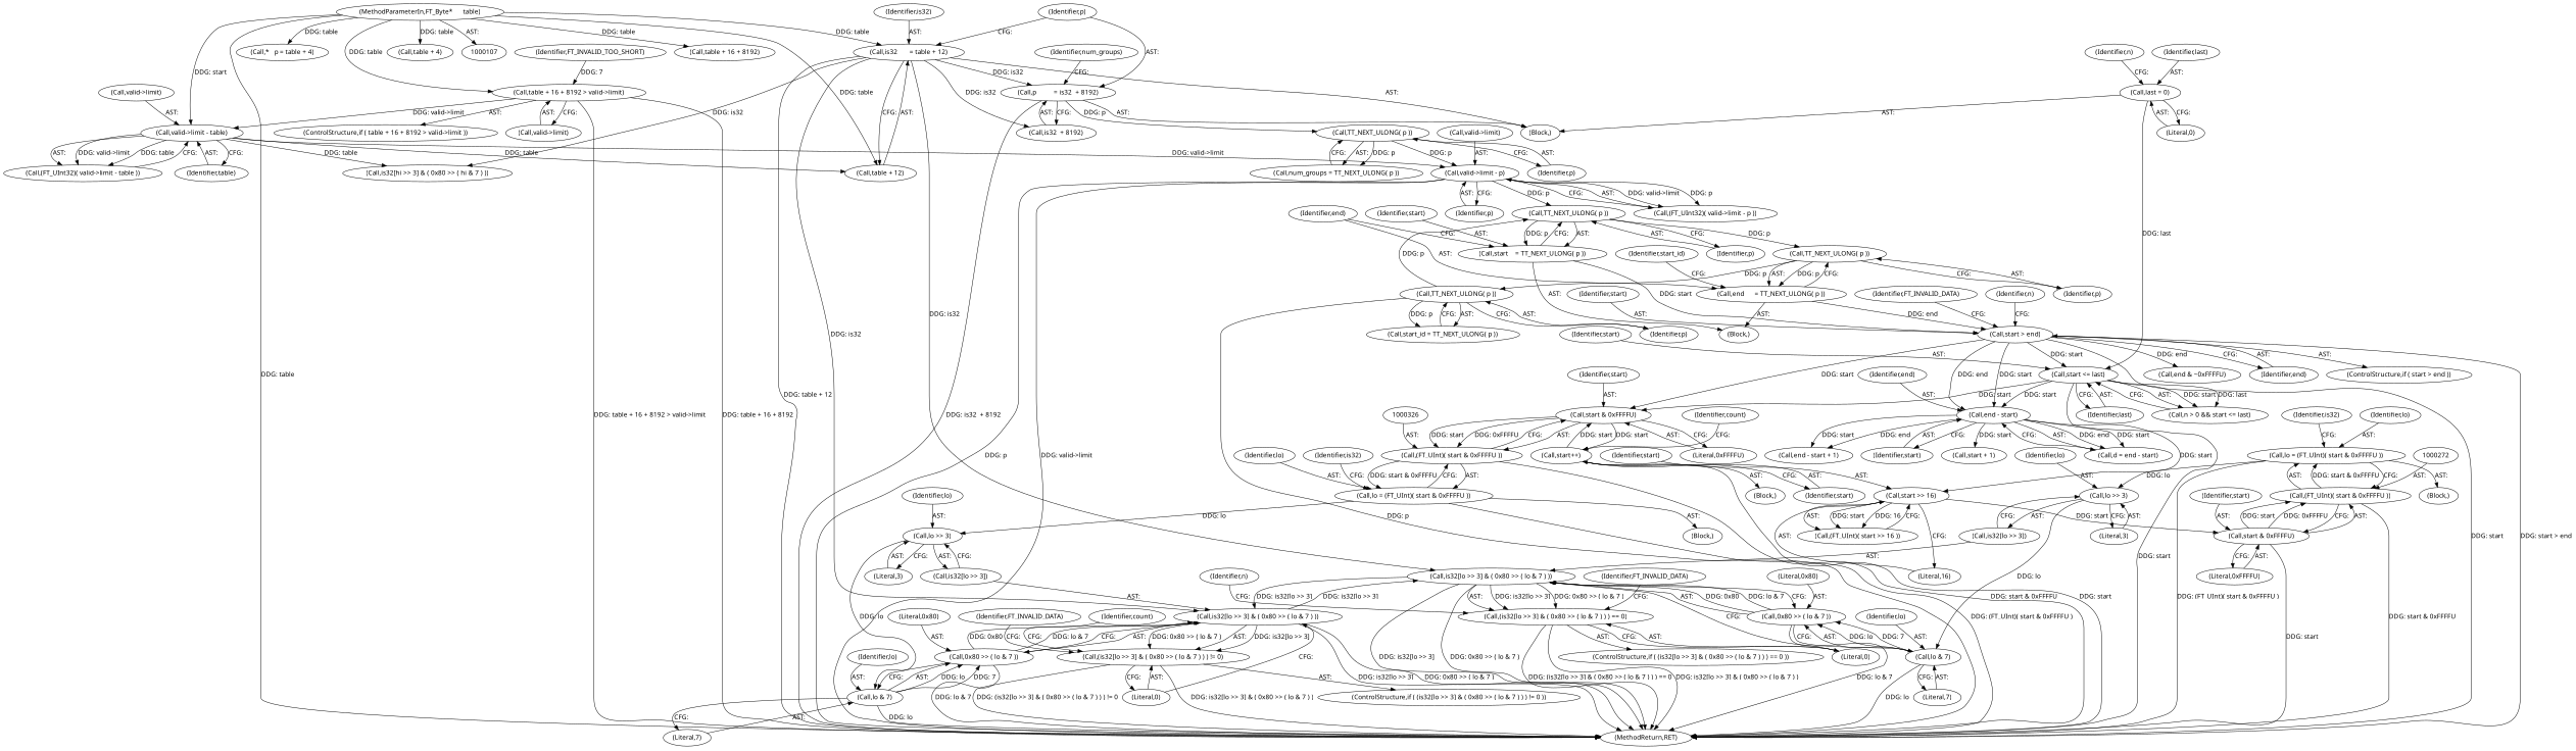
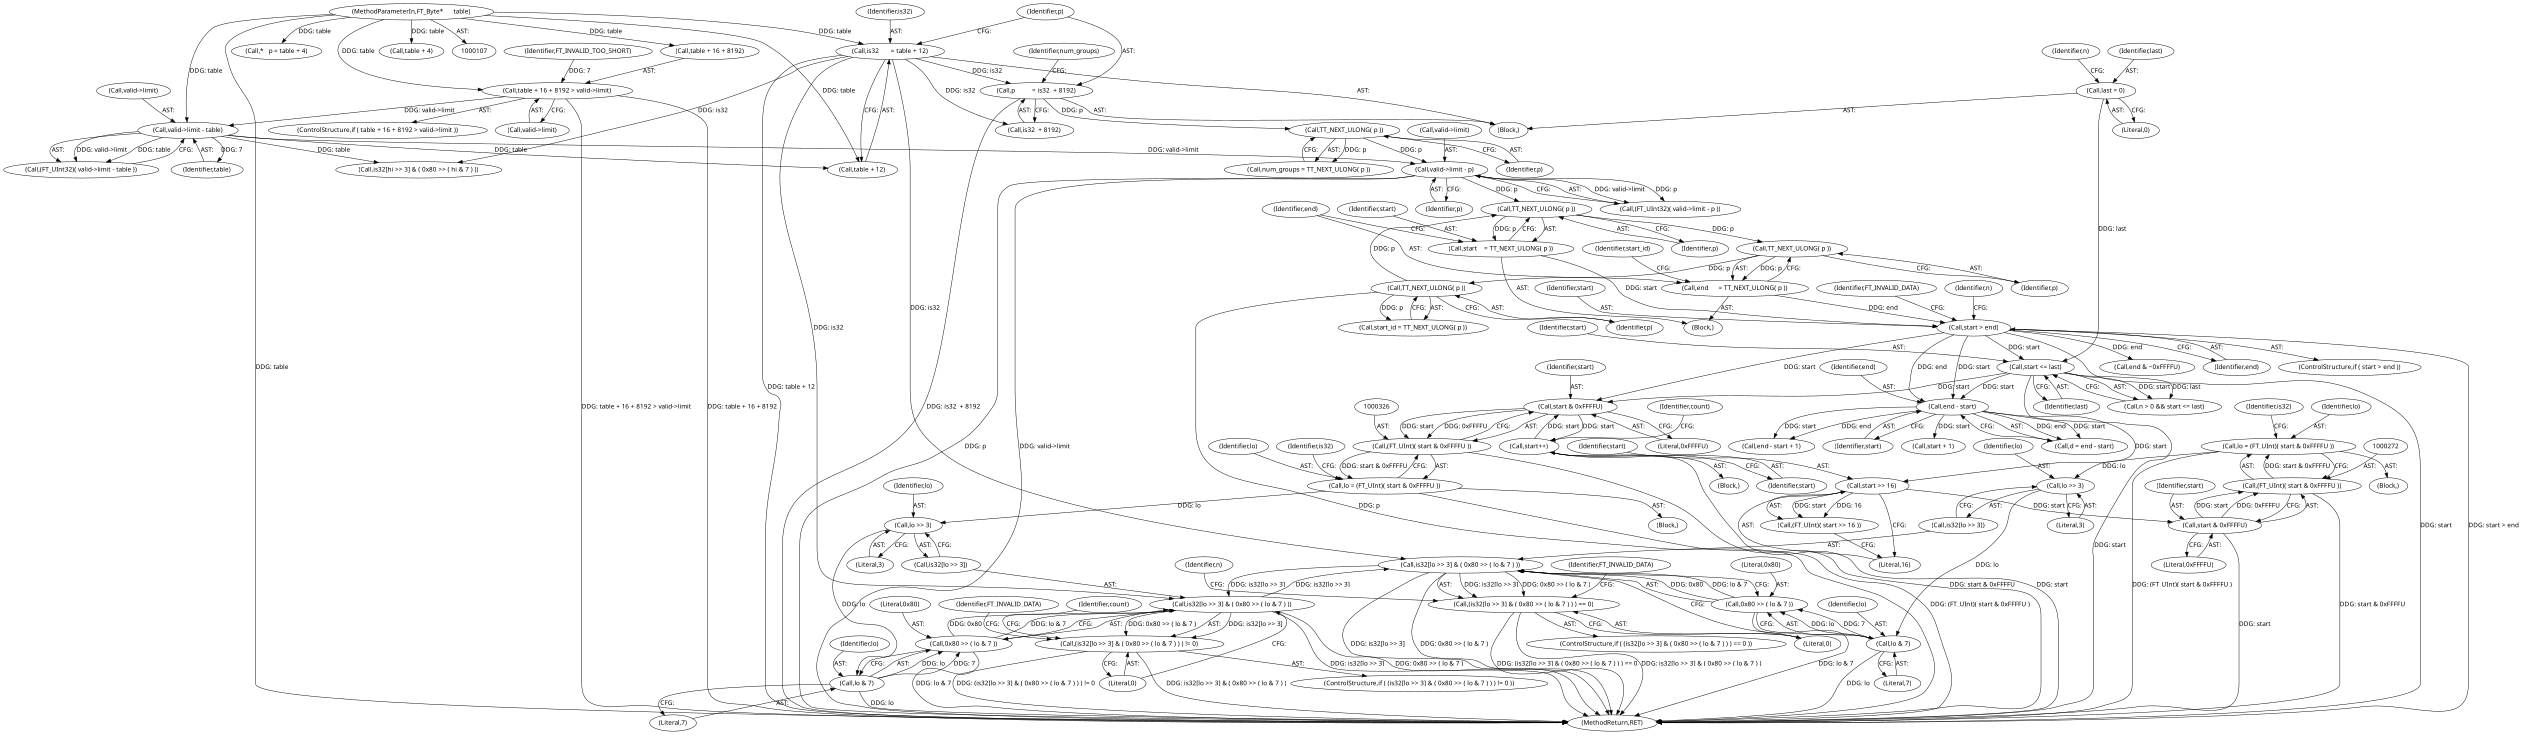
  digraph {
    fontname="Noto Sans"
    node [fontname="Noto Sans"]
    edge [fontname="Noto Sans"]
    n1 [label="(Call,is32[lo >> 3] & ( 0x80 >> ( lo & 7 ) ))"]
    n2 [label="(Call,is32[lo >> 3] & ( 0x80 >> ( lo & 7 ) ))"]
    n3 [label="(Call,0x80 >> ( lo & 7 ))"]
    n4 [label="(Call,(is32[lo >> 3] & ( 0x80 >> ( lo & 7 ) ) ) == 0)"]
    n5 [label="(MethodReturn,RET)"]
    n6 [label="(Call,0x80 >> ( lo & 7 ))"]
    n7 [label="(Call,(is32[lo >> 3] & ( 0x80 >> ( lo & 7 ) ) ) != 0)"]
    n8 [label="(Call,lo & 7)"]
    n9 [label="(ControlStructure,if ( (is32[lo >> 3] & ( 0x80 >> ( lo & 7 ) ) ) == 0 ))"]
    n10 [label="(Literal,0)"]
    n11 [label="(Call,lo & 7)"]
    n12 [label="(ControlStructure,if ( (is32[lo >> 3] & ( 0x80 >> ( lo & 7 ) ) ) != 0 ))"]
    n13 [label="(Literal,0)"]
    n14 [label="(Call,is32       = table + 12)"]
    n15 [label="(Call,p          = is32  + 8192)"]
    n16 [label="(Call,is32  + 8192)"]
    n17 [label="(Call,table + 12)"]
    n18 [label="(Call,is32[hi >> 3] & ( 0x80 >> ( hi & 7 ) ))"]
    n19 [label="(Block,)"]
    n20 [label="(Call,TT_NEXT_ULONG( p ))"]
    n21 [label="(Call,valid->limit - table)"]
    n22 [label="(Call,valid->limit - p)"]
    n23 [label="(Identifier,table)"]
    n24 [label="(Call,(FT_UInt32)( valid->limit - table ))"]
    n25 [label="(Call,TT_NEXT_ULONG( p ))"]
    n26 [label="(Call,(FT_UInt32)( valid->limit - p ))"]
    n27 [label="(Identifier,p)"]
    n28 [label="(Call,table + 16 + 8192 > valid->limit)"]
    n29 [label="(ControlStructure,if ( table + 16 + 8192 > valid->limit ))"]
    n30 [label="(Call,valid->limit)"]
    n31 [label="(MethodParameterIn,FT_Byte*      table)"]
    n32 [label="(Call,*   p = table + 4)"]
    n33 [label="(Call,table + 16 + 8192)"]
    n34 [label="(Call,table + 4)"]
    1000107
    n36 [label="(Literal,7)"]
    n37 [label="(Call,lo >> 3)"]
    n38 [label="(Call,is32[lo >> 3])"]
    n39 [label="(Literal,3)"]
    n40 [label="(Call,lo = (FT_UInt)( start & 0xFFFFU ))"]
    n41 [label="(Call,(FT_UInt)( start & 0xFFFFU ))"]
    n42 [label="(Block,)"]
    n43 [label="(Call,start & 0xFFFFU)"]
    n44 [label="(Literal,0xFFFFU)"]
    n45 [label="(Call,start >> 16)"]
    n46 [label="(Call,(FT_UInt)( start >> 16 ))"]
    n47 [label="(Literal,16)"]
    n48 [label="(Call,end - start)"]
    n49 [label="(Call,start + 1)"]
    n50 [label="(Call,d = end - start)"]
    n51 [label="(Call,end - start + 1)"]
    n52 [label="(Identifier,start)"]
    n53 [label="(Call,start > end)"]
    n54 [label="(Call,start <= last)"]
    n55 [label="(Call,start & 0xFFFFU)"]
    n56 [label="(Call,end & ~0xFFFFU)"]
    n57 [label="(Identifier,end)"]
    n58 [label="(ControlStructure,if ( start > end ))"]
    n59 [label="(Call,n > 0 && start <= last)"]
    n60 [label="(Identifier,last)"]
    n61 [label="(Call,(FT_UInt)( start & 0xFFFFU ))"]
    n62 [label="(Call,start++)"]
    n63 [label="(Literal,0xFFFFU)"]
    n64 [label="(Call,start    = TT_NEXT_ULONG( p ))"]
    n65 [label="(Block,)"]
    n66 [label="(Call,TT_NEXT_ULONG( p ))"]
    n67 [label="(Identifier,p)"]
    n68 [label="(Call,TT_NEXT_ULONG( p ))"]
    n69 [label="(Call,end      = TT_NEXT_ULONG( p ))"]
    n70 [label="(Identifier,p)"]
    n71 [label="(Identifier,p)"]
    n72 [label="(Call,num_groups = TT_NEXT_ULONG( p ))"]
    n73 [label="(Identifier,p)"]
    n74 [label="(Call,start_id = TT_NEXT_ULONG( p ))"]
    n75 [label="(Call,last = 0)"]
    n76 [label="(Literal,0)"]
    n77 [label="(Literal,7)"]
    n78 [label="(Call,lo >> 3)"]
    n79 [label="(Call,is32[lo >> 3])"]
    n80 [label="(Literal,3)"]
    n81 [label="(Call,lo = (FT_UInt)( start & 0xFFFFU ))"]
    n82 [label="(Block,)"]
    n83 [label="(Block,)"]
    n84 [label="(Identifier,start)"]
    n85 [label="(Literal,0x80)"]
    n86 [label="(Identifier,last)"]
    n87 [label="(Identifier,num_groups)"]
    n88 [label="(Identifier,n)"]
    n89 [label="(Identifier,p)"]
    n90 [label="(Identifier,lo)"]
    n91 [label="(Identifier,end)"]
    n92 [label="(Identifier,start)"]
    n93 [label="(Identifier,lo)"]
    n94 [label="(Identifier,FT_INVALID_TOO_SHORT)"]
    n95 [label="(Identifier,end)"]
    n96 [label="(Identifier,count)"]
    n97 [label="(Identifier,FT_INVALID_DATA)"]
    n98 [label="(Identifier,lo)"]
    n99 [label="(Identifier,n)"]
    n100 [label="(Identifier,start)"]
    n101 [label="(Identifier,is32)"]
    n102 [label="(Call,valid->limit)"]
    n103 [label="(Identifier,lo)"]
    n104 [label="(Identifier,lo)"]
    n105 [label="(Identifier,FT_INVALID_DATA)"]
    n106 [label="(Identifier,start_id)"]
    n107 [label="(Identifier,count)"]
    n108 [label="(Identifier,start)"]
    n109 [label="(Identifier,lo)"]
    n110 [label="(Identifier,start)"]
    n111 [label="(Identifier,start)"]
    n112 [label="(Identifier,is32)"]
    n113 [label="(Identifier,FT_INVALID_DATA)"]
    n114 [label="(Literal,0x80)"]
    n115 [label="(Call,valid->limit)"]
    n116 [label="(Identifier,is32)"]
    n117 [label="(Identifier,n)"]
    n118 [label="(Identifier,start)"]
    1000272
    1000326
    n1 -> n2 [label="DDG: is32[lo >> 3]"]
    n1 -> n3 [label="CFG: "]
    n1 -> n4 [label="AST: "]
    n1 -> n4 [label="DDG: is32[lo >> 3]"]
    n1 -> n4 [label="DDG: 0x80 >> ( lo & 7 )"]
    n1 -> n5 [label="DDG: is32[lo >> 3]"]
    n1 -> n5 [label="DDG: 0x80 >> ( lo & 7 )"]
    n2 -> n1 [label="DDG: is32[lo >> 3]"]
    n2 -> n5 [label="DDG: is32[lo >> 3]"]
    n2 -> n5 [label="DDG: 0x80 >> ( lo & 7 )"]
    n2 -> n6 [label="CFG: "]
    n2 -> n7 [label="AST: "]
    n2 -> n7 [label="DDG: is32[lo >> 3]"]
    n2 -> n7 [label="DDG: 0x80 >> ( lo & 7 )"]
    n3 -> n1 [label="AST: "]
    n3 -> n1 [label="DDG: 0x80"]
    n3 -> n1 [label="DDG: lo & 7"]
    n3 -> n5 [label="DDG: lo & 7"]
    n3 -> n8 [label="CFG: "]
    n4 -> n5 [label="DDG: (is32[lo >> 3] & ( 0x80 >> ( lo & 7 ) ) ) == 0"]
    n4 -> n5 [label="DDG: is32[lo >> 3] & ( 0x80 >> ( lo & 7 ) )"]
    n4 -> n9 [label="AST: "]
    n4 -> n10 [label="CFG: "]
    n6 -> n2 [label="AST: "]
    n6 -> n2 [label="DDG: 0x80"]
    n6 -> n2 [label="DDG: lo & 7"]
    n6 -> n5 [label="DDG: lo & 7"]
    n6 -> n11 [label="CFG: "]
    n7 -> n5 [label="DDG: (is32[lo >> 3] & ( 0x80 >> ( lo & 7 ) ) ) != 0"]
    n7 -> n5 [label="DDG: is32[lo >> 3] & ( 0x80 >> ( lo & 7 ) )"]
    n7 -> n12 [label="AST: "]
    n7 -> n13 [label="CFG: "]
    n8 -> n3 [label="AST: "]
    n8 -> n3 [label="DDG: lo"]
    n8 -> n3 [label="DDG: 7"]
    n8 -> n5 [label="DDG: lo"]
    n8 -> n36 [label="CFG: "]
    n10 -> n1 [label="CFG: "]
    n10 -> n4 [label="AST: "]
    n11 -> n5 [label="DDG: lo"]
    n11 -> n6 [label="AST: "]
    n11 -> n6 [label="DDG: lo"]
    n11 -> n6 [label="DDG: 7"]
    n11 -> n77 [label="CFG: "]
    n13 -> n2 [label="CFG: "]
    n13 -> n7 [label="AST: "]
    n14 -> n1 [label="DDG: is32"]
    n14 -> n2 [label="DDG: is32"]
    n14 -> n5 [label="DDG: table + 12"]
    n14 -> n15 [label="DDG: is32"]
    n14 -> n16 [label="DDG: is32"]
    n14 -> n17 [label="CFG: "]
    n14 -> n18 [label="DDG: is32"]
    n14 -> n19 [label="AST: "]
    n15 -> n5 [label="DDG: is32  + 8192"]
    n15 -> n16 [label="CFG: "]
    n15 -> n19 [label="AST: "]
    n15 -> n20 [label="DDG: p"]
    n16 -> n15 [label="AST: "]
    n17 -> n14 [label="AST: "]
    n20 -> n22 [label="DDG: p"]
    n20 -> n71 [label="CFG: "]
    n20 -> n72 [label="AST: "]
    n20 -> n72 [label="DDG: p"]
    n21 -> n17 [label="DDG: table"]
    n21 -> n18 [label="DDG: table"]
    n21 -> n22 [label="DDG: valid->limit"]
-   n21 -> n23 [label="CFG: "]
+   n21 -> n23 [label="DDG: 7"]
    n21 -> n24 [label="AST: "]
    n21 -> n24 [label="DDG: valid->limit"]
    n21 -> n24 [label="DDG: table"]
    n22 -> n5 [label="DDG: p"]
    n22 -> n5 [label="DDG: valid->limit"]
    n22 -> n25 [label="DDG: p"]
    n22 -> n26 [label="AST: "]
    n22 -> n26 [label="DDG: valid->limit"]
    n22 -> n26 [label="DDG: p"]
    n22 -> n27 [label="CFG: "]
    n23 -> n21 [label="AST: "]
    n24 -> n21 [label="CFG: "]
    n25 -> n64 [label="AST: "]
    n25 -> n64 [label="DDG: p"]
    n25 -> n66 [label="DDG: p"]
    n25 -> n67 [label="CFG: "]
    n26 -> n22 [label="CFG: "]
    n27 -> n22 [label="AST: "]
    n28 -> n5 [label="DDG: table + 16 + 8192 > valid->limit"]
    n28 -> n5 [label="DDG: table + 16 + 8192"]
    n28 -> n21 [label="DDG: valid->limit"]
    n28 -> n29 [label="AST: "]
    n28 -> n30 [label="CFG: "]
    n30 -> n28 [label="AST: "]
    n31 -> n5 [label="DDG: table"]
    n31 -> n14 [label="DDG: table"]
    n31 -> n17 [label="DDG: table"]
-   n31 -> n21 [label="DDG: start"]
+   n31 -> n21 [label="DDG: table"]
    n31 -> n28 [label="DDG: table"]
    n31 -> n32 [label="DDG: table"]
    n31 -> n33 [label="DDG: table"]
    n31 -> n34 [label="DDG: table"]
    n31 -> 1000107 [label="AST: "]
+   n33 -> n28 [label="AST: "]
    n36 -> n8 [label="AST: "]
    n37 -> n8 [label="DDG: lo"]
    n37 -> n38 [label="AST: "]
    n37 -> n39 [label="CFG: "]
    n38 -> n1 [label="AST: "]
    n38 -> n37 [label="CFG: "]
    n39 -> n37 [label="AST: "]
    n40 -> n5 [label="DDG: (FT_UInt)( start & 0xFFFFU )"]
    n40 -> n37 [label="DDG: lo"]
    n40 -> n41 [label="CFG: "]
    n40 -> n42 [label="AST: "]
    n41 -> n5 [label="DDG: start & 0xFFFFU"]
    n41 -> n40 [label="AST: "]
    n41 -> n40 [label="DDG: start & 0xFFFFU"]
    n41 -> n43 [label="CFG: "]
    n43 -> n5 [label="DDG: start"]
    n43 -> n41 [label="AST: "]
    n43 -> n41 [label="DDG: start"]
    n43 -> n41 [label="DDG: 0xFFFFU"]
    n43 -> n44 [label="CFG: "]
    n44 -> n43 [label="AST: "]
    n45 -> n43 [label="DDG: start"]
    n45 -> n46 [label="AST: "]
    n45 -> n46 [label="DDG: start"]
    n45 -> n46 [label="DDG: 16"]
    n45 -> n47 [label="CFG: "]
-   n46 -> n45 [label="CFG: "]
+   n46 -> n47 [label="CFG: "]
    n47 -> n45 [label="AST: "]
    n48 -> n45 [label="DDG: start"]
    n48 -> n49 [label="DDG: start"]
    n48 -> n50 [label="AST: "]
    n48 -> n50 [label="DDG: end"]
    n48 -> n50 [label="DDG: start"]
    n48 -> n51 [label="DDG: end"]
    n48 -> n51 [label="DDG: start"]
    n48 -> n52 [label="CFG: "]
    n50 -> n48 [label="CFG: "]
    n52 -> n48 [label="AST: "]
    n53 -> n5 [label="DDG: start"]
    n53 -> n5 [label="DDG: start > end"]
    n53 -> n48 [label="DDG: end"]
    n53 -> n48 [label="DDG: start"]
    n53 -> n54 [label="DDG: start"]
    n53 -> n55 [label="DDG: start"]
    n53 -> n56 [label="DDG: end"]
    n53 -> n57 [label="CFG: "]
    n53 -> n58 [label="AST: "]
    n54 -> n5 [label="DDG: start"]
    n54 -> n48 [label="DDG: start"]
    n54 -> n55 [label="DDG: start"]
    n54 -> n59 [label="AST: "]
    n54 -> n59 [label="DDG: start"]
    n54 -> n59 [label="DDG: last"]
    n54 -> n60 [label="CFG: "]
    n55 -> n61 [label="AST: "]
    n55 -> n61 [label="DDG: start"]
    n55 -> n61 [label="DDG: 0xFFFFU"]
    n55 -> n62 [label="DDG: start"]
    n55 -> n63 [label="CFG: "]
    n57 -> n53 [label="AST: "]
    n59 -> n54 [label="CFG: "]
    n60 -> n54 [label="AST: "]
    n61 -> n5 [label="DDG: start & 0xFFFFU"]
    n61 -> n55 [label="CFG: "]
    n61 -> n81 [label="AST: "]
    n61 -> n81 [label="DDG: start & 0xFFFFU"]
    n62 -> n5 [label="DDG: start"]
    n62 -> n55 [label="DDG: start"]
    n62 -> n83 [label="AST: "]
    n62 -> n84 [label="CFG: "]
    n63 -> n55 [label="AST: "]
    n64 -> n25 [label="CFG: "]
    n64 -> n53 [label="DDG: start"]
    n64 -> n65 [label="AST: "]
    n66 -> n68 [label="DDG: p"]
    n66 -> n69 [label="AST: "]
    n66 -> n69 [label="DDG: p"]
    n66 -> n70 [label="CFG: "]
    n67 -> n25 [label="AST: "]
    n68 -> n5 [label="DDG: p"]
    n68 -> n25 [label="DDG: p"]
    n68 -> n73 [label="CFG: "]
    n68 -> n74 [label="AST: "]
    n68 -> n74 [label="DDG: p"]
    n69 -> n53 [label="DDG: end"]
    n69 -> n65 [label="AST: "]
    n69 -> n66 [label="CFG: "]
    n70 -> n66 [label="AST: "]
    n71 -> n20 [label="AST: "]
    n72 -> n20 [label="CFG: "]
    n73 -> n68 [label="AST: "]
    n74 -> n68 [label="CFG: "]
    n75 -> n19 [label="AST: "]
    n75 -> n54 [label="DDG: last"]
    n75 -> n76 [label="CFG: "]
    n76 -> n75 [label="AST: "]
    n77 -> n11 [label="AST: "]
    n78 -> n11 [label="DDG: lo"]
    n78 -> n79 [label="AST: "]
    n78 -> n80 [label="CFG: "]
    n79 -> n2 [label="AST: "]
    n79 -> n78 [label="CFG: "]
    n80 -> n78 [label="AST: "]
    n81 -> n5 [label="DDG: (FT_UInt)( start & 0xFFFFU )"]
    n81 -> n61 [label="CFG: "]
    n81 -> n78 [label="DDG: lo"]
    n81 -> n82 [label="AST: "]
    n84 -> n62 [label="AST: "]
    n85 -> n6 [label="AST: "]
    n86 -> n75 [label="AST: "]
    n87 -> n15 [label="CFG: "]
    n88 -> n75 [label="CFG: "]
    n89 -> n14 [label="CFG: "]
    n89 -> n15 [label="AST: "]
    n90 -> n11 [label="AST: "]
    n91 -> n64 [label="CFG: "]
    n91 -> n69 [label="AST: "]
    n92 -> n64 [label="AST: "]
    n93 -> n78 [label="AST: "]
    n94 -> n28 [label="DDG: 7"]
    n95 -> n48 [label="AST: "]
    n96 -> n62 [label="CFG: "]
    n97 -> n4 [label="CFG: "]
    n98 -> n37 [label="AST: "]
    n99 -> n4 [label="CFG: "]
    n100 -> n54 [label="AST: "]
    n101 -> n14 [label="AST: "]
    n102 -> n22 [label="AST: "]
    n103 -> n40 [label="AST: "]
    n104 -> n8 [label="AST: "]
    n105 -> n7 [label="CFG: "]
    n106 -> n69 [label="CFG: "]
    n107 -> n7 [label="CFG: "]
    n108 -> n53 [label="AST: "]
    n109 -> n81 [label="AST: "]
    n110 -> n45 [label="AST: "]
    n111 -> n43 [label="AST: "]
    n112 -> n40 [label="CFG: "]
    n113 -> n53 [label="CFG: "]
    n114 -> n3 [label="AST: "]
    n115 -> n21 [label="AST: "]
    n116 -> n81 [label="CFG: "]
    n117 -> n53 [label="CFG: "]
    n118 -> n55 [label="AST: "]
    1000272 -> n41 [label="AST: "]
    1000326 -> n61 [label="AST: "]
  }
